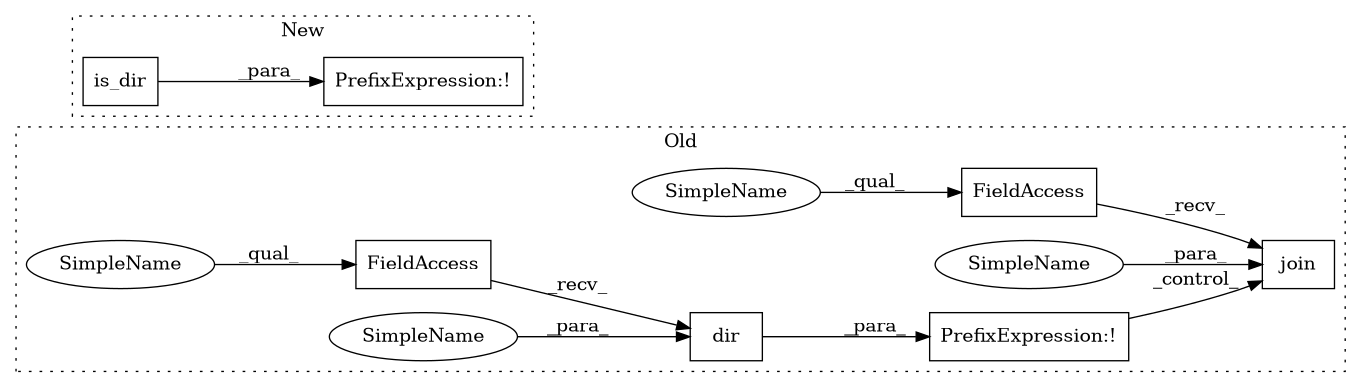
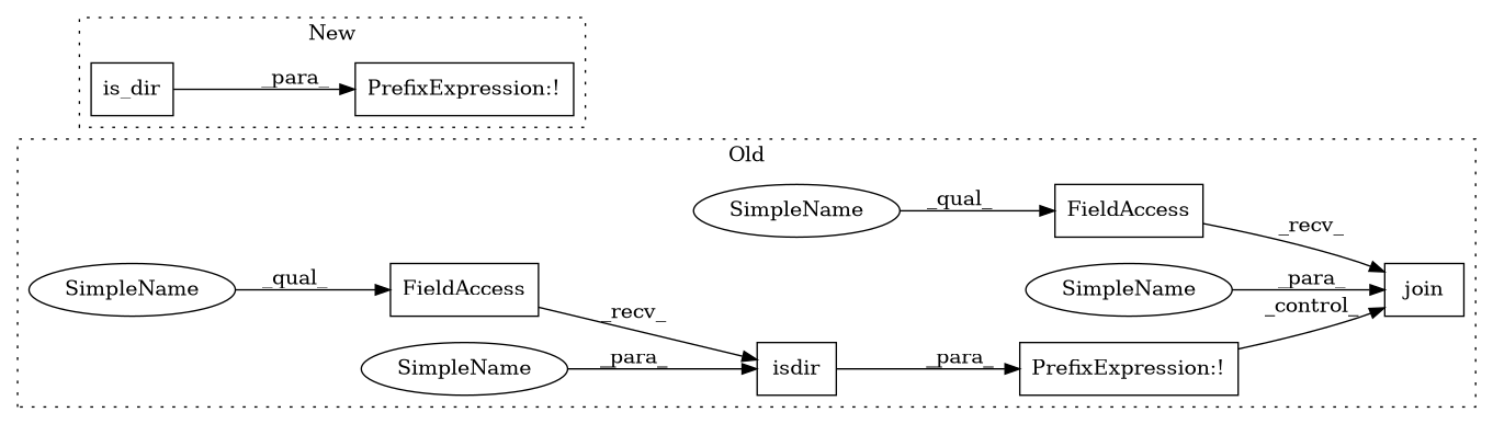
  digraph {
    rankdir=LR
    node [a=42 l=7 s=4885 shape=box]
-   n1 [a=32 l="6,1" label=dir s="4893,4917"]
+   n1 [a=32 l="6,1" label=isdir s="4893,4917"]
    n2 [a=22 label=FieldAccess]
    n3 [a=22 label=FieldAccess s=5158]
    n4 [a=38 l=1 label="PrefixExpression:!" s=4884]
    n5 [a=32 l="5,1" label=join s="5166,5198"]
    n6 [l=2 label=SimpleName s=5158 shape=ellipse]
    n7 [l=2 label=SimpleName shape=ellipse]
    n8 [l=18 label=SimpleName s=5171 shape=ellipse]
    n9 [l=18 label=SimpleName s=4899 shape=ellipse]
    n10 [a=32 l=8 label=is_dir s=4659]
    n11 [a=38 l=1 label="PrefixExpression:!" s=4639]
    subgraph cluster_1 {
      label=Old
      style=dotted
      n1
      n2
      n3
      n4
      n5
      n6
      n7
      n8
      n9
    }
    subgraph cluster_2 {
      label=New
      style=dotted
      n10
      n11
    }
    n1 -> n4 [label=_para_]
    n2 -> n1 [label=_recv_]
    n3 -> n5 [label=_recv_]
    n4 -> n5 [label=_control_]
    n6 -> n3 [label=_qual_]
    n7 -> n2 [label=_qual_]
    n8 -> n5 [label=_para_]
    n9 -> n1 [label=_para_]
    n10 -> n11 [label=_para_]
  }
